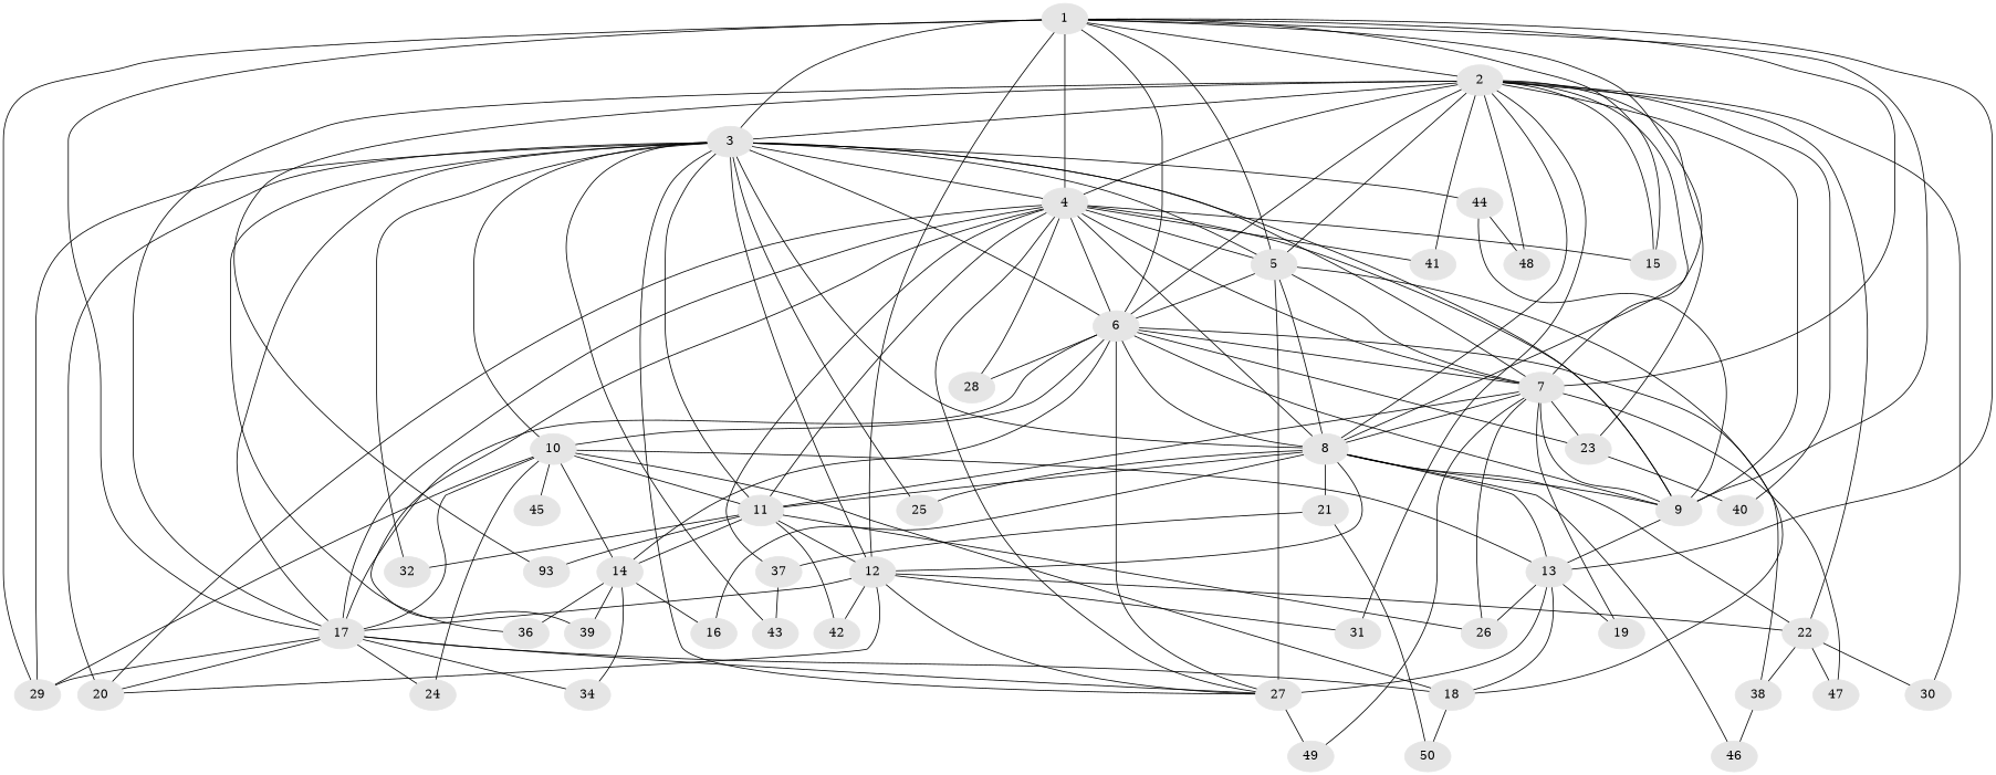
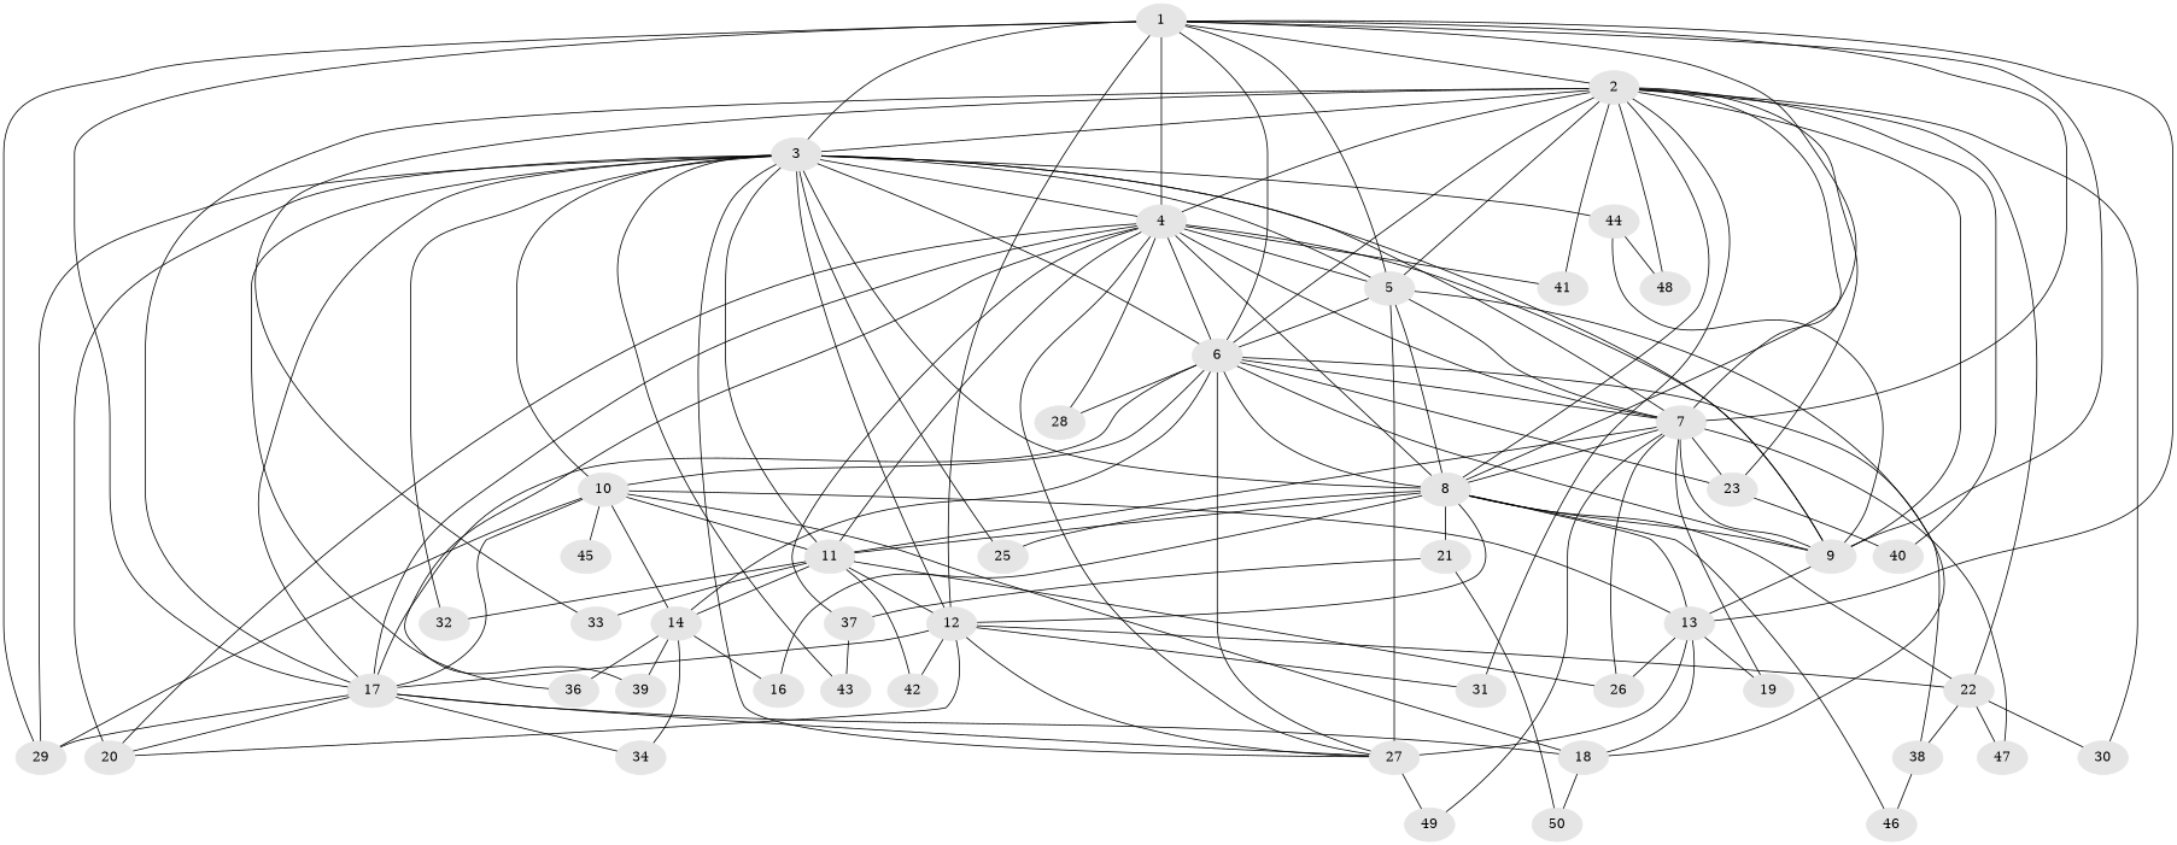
  graph {
    fontname="DejaVu Serif"
    node [color=gray90 fontname="DejaVu Serif" style=filled]
    edge [fontname="DejaVu Serif" weight=1.0]
    1
    2
    3
    4
    5
    6
    7
    8
    9
    12
    13
-   15
    17
    29
    22
    23
    30
    31
-   33 [label=93]
+   33
    40
    41
    48
    10
    11
    20
    25
    27
    32
    36
    43
    44
    28
    37
    39
    18
    14
    38
    19
    26
    47
    49
    16
    21
    46
    42
-   24
    34
    45
    50
    1 -- 2
    1 -- 3
    1 -- 4 [weight=2.0]
    1 -- 5
    1 -- 6 [weight=2.0]
    1 -- 7 [weight=2.0]
    1 -- 8
    1 -- 9
    1 -- 12 [weight=8.0]
    1 -- 13
-   1 -- 15
    1 -- 17
    1 -- 29
    2 -- 3
    2 -- 4 [weight=3.0]
    2 -- 5
    2 -- 6
    2 -- 7
    2 -- 8
    2 -- 9
-   2 -- 15
    2 -- 17
    2 -- 22
    2 -- 23
    2 -- 30
    2 -- 31
    2 -- 33
    2 -- 40
    2 -- 41
    2 -- 48
    3 -- 4 [weight=2.0]
    3 -- 5
    3 -- 6 [weight=2.0]
    3 -- 7
    3 -- 8
    3 -- 9 [weight=2.0]
    3 -- 12 [weight=2.0]
    3 -- 17
    3 -- 29
    3 -- 10 [weight=2.0]
    3 -- 11
    3 -- 20
    3 -- 25
    3 -- 27
    3 -- 32
    3 -- 36
    3 -- 43
    3 -- 44
    4 -- 5 [weight=3.0]
    4 -- 6 [weight=3.0]
    4 -- 7 [weight=2.0]
    4 -- 8 [weight=3.0]
    4 -- 9 [weight=3.0]
-   4 -- 15
    4 -- 17
    4 -- 41
    4 -- 11 [weight=9.0]
    4 -- 20 [weight=2.0]
    4 -- 27
    4 -- 28
    4 -- 37
    4 -- 39
    5 -- 6
    5 -- 7
    5 -- 8
    5 -- 27 [weight=7.0]
    5 -- 18
    6 -- 7
    6 -- 8
    6 -- 9
    6 -- 17
    6 -- 23
    6 -- 10
    6 -- 27
    6 -- 28
    6 -- 14
    6 -- 38
    7 -- 8
    7 -- 9
    7 -- 23
    7 -- 11 [weight=2.0]
    7 -- 19
    7 -- 26
    7 -- 47
    7 -- 49
    8 -- 9
    8 -- 12
    8 -- 13
    8 -- 22
    8 -- 11
    8 -- 25
    8 -- 16
    8 -- 21
    8 -- 46
    9 -- 13
    12 -- 17 [weight=2.0]
    12 -- 22
    12 -- 31
    12 -- 20
    12 -- 27
    12 -- 42
    13 -- 27
    13 -- 18
    13 -- 19
    13 -- 26
    17 -- 29
    17 -- 20
    17 -- 27
    17 -- 18
-   17 -- 24
    17 -- 34
    22 -- 30
    22 -- 38
    22 -- 47
    23 -- 40
    10 -- 13
    10 -- 17
    10 -- 29
    10 -- 11
    10 -- 18
    10 -- 14
-   10 -- 24
    10 -- 45
    11 -- 12
    11 -- 33
    11 -- 32
    11 -- 14
    11 -- 26 [weight=2.0]
    11 -- 42
    27 -- 49
    44 -- 9
    44 -- 48
    37 -- 43
    18 -- 50
    14 -- 36
    14 -- 39
    14 -- 16
    14 -- 34
    38 -- 46
    21 -- 37
    21 -- 50
  }
